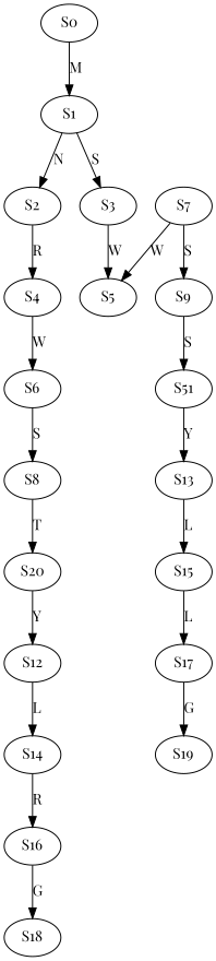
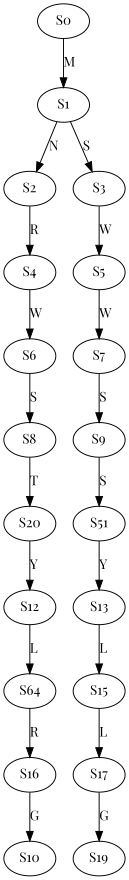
  strict digraph {
    fontname="Playfair Display"
    node [fontname="Playfair Display"]
    edge [fontname="Playfair Display"]
    S0
    S1
    S2
    S3
    S4
    S5
    S6
    S7
    S8
    S9
    n11 [label=S20]
    n12 [label=S51]
    S12
    S13
-   S14
+   S14 [label=S64]
    S15
    S16
    S17
-   S18
+   S18 [label=S10]
    S19
    S0 -> S1 [label=M]
    S1 -> S2 [label=N]
    S1 -> S3 [label=S]
    S2 -> S4 [label=R]
    S3 -> S5 [label=W]
    S4 -> S6 [label=W]
-   S7 -> S5 [label=W]
+   S5 -> S7 [label=W]
    S6 -> S8 [label=S]
    S7 -> S9 [label=S]
    S8 -> n11 [label=T]
    S9 -> n12 [label=S]
    n11 -> S12 [label=Y]
    n12 -> S13 [label=Y]
    S12 -> S14 [label=L]
    S13 -> S15 [label=L]
    S14 -> S16 [label=R]
    S15 -> S17 [label=L]
    S16 -> S18 [label=G]
    S17 -> S19 [label=G]
  }
